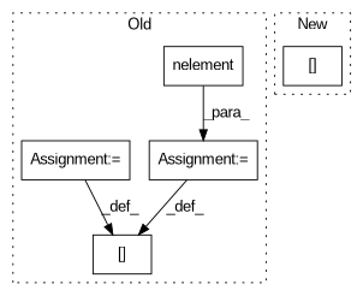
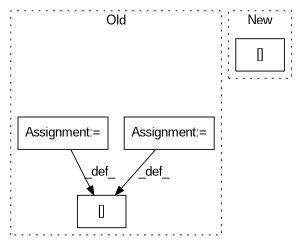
  digraph {
    fontname="Liberation Sans"
    node [a=2 l=2 shape=box fontname="Liberation Sans"]
    edge [fontname="Liberation Sans"]
-   n1 [a=32 l=10 label=nelement s=24650]
    n2 [l="16,1" label="[]" s="25300,25327"]
    n3 [a=7 label="Assignment:=" s=24519]
    n4 [a=7 label="Assignment:=" s=24624]
    n5 [l="4,1" label="[]" s="24019,24030"]
    subgraph cluster_1 {
      label=Old
      style=dotted
-     n1
      n2
      n3
      n4
    }
    subgraph cluster_2 {
      label=New
      style=dotted
      n5
    }
-   n1 -> n4 [label=_para_]
    n3 -> n2 [label=_def_]
    n4 -> n2 [label=_def_]
  }
